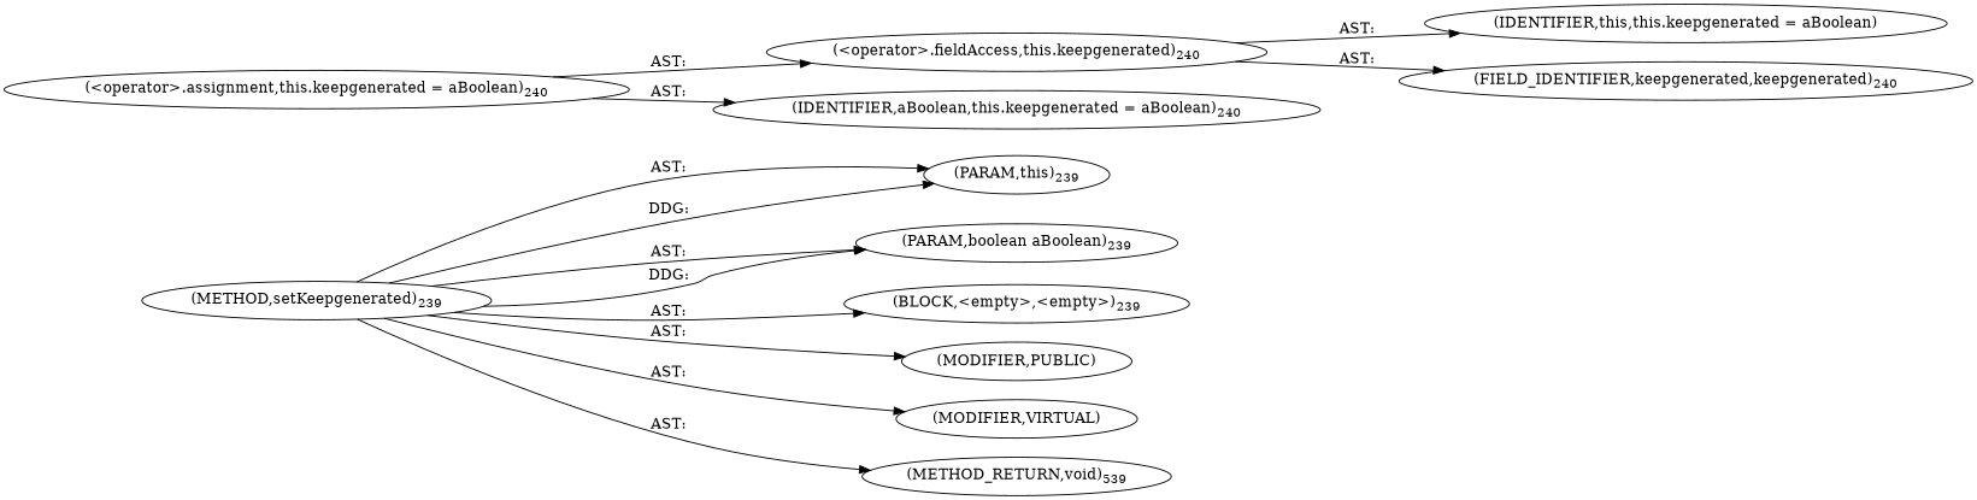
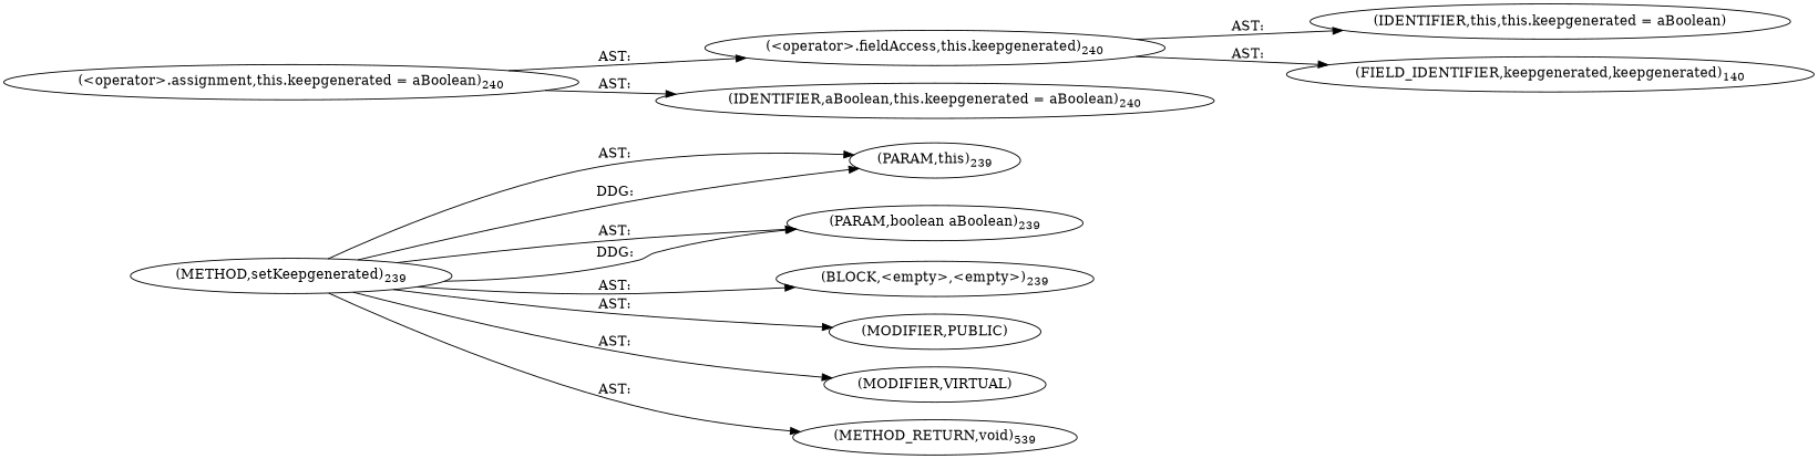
  digraph {
    rankdir=LR
    n1 [label=<(METHOD,setKeepgenerated)<SUB>239</SUB>>]
    n2 [label=<(PARAM,this)<SUB>239</SUB>>]
    n3 [label=<(PARAM,boolean aBoolean)<SUB>239</SUB>>]
    n4 [label=<(BLOCK,&lt;empty&gt;,&lt;empty&gt;)<SUB>239</SUB>>]
    n5 [label=<(MODIFIER,PUBLIC)>]
    n6 [label=<(MODIFIER,VIRTUAL)>]
    n7 [label=<(METHOD_RETURN,void)<SUB>539</SUB>>]
    n8 [label=<(&lt;operator&gt;.assignment,this.keepgenerated = aBoolean)<SUB>240</SUB>>]
    n9 [label=<(&lt;operator&gt;.fieldAccess,this.keepgenerated)<SUB>240</SUB>>]
    n10 [label=<(IDENTIFIER,aBoolean,this.keepgenerated = aBoolean)<SUB>240</SUB>>]
    n11 [label=<(IDENTIFIER,this,this.keepgenerated = aBoolean)>]
-   n12 [label=<(FIELD_IDENTIFIER,keepgenerated,keepgenerated)<SUB>240</SUB>>]
+   n12 [label=<(FIELD_IDENTIFIER,keepgenerated,keepgenerated)<SUB>140</SUB>>]
    n1 -> n2 [label="AST: "]
    n1 -> n2 [label="DDG: "]
    n1 -> n3 [label="AST: "]
    n1 -> n3 [label="DDG: "]
    n1 -> n4 [label="AST: "]
    n1 -> n5 [label="AST: "]
    n1 -> n6 [label="AST: "]
    n1 -> n7 [label="AST: "]
    n8 -> n9 [label="AST: "]
    n8 -> n10 [label="AST: "]
    n9 -> n11 [label="AST: "]
    n9 -> n12 [label="AST: "]
  }
